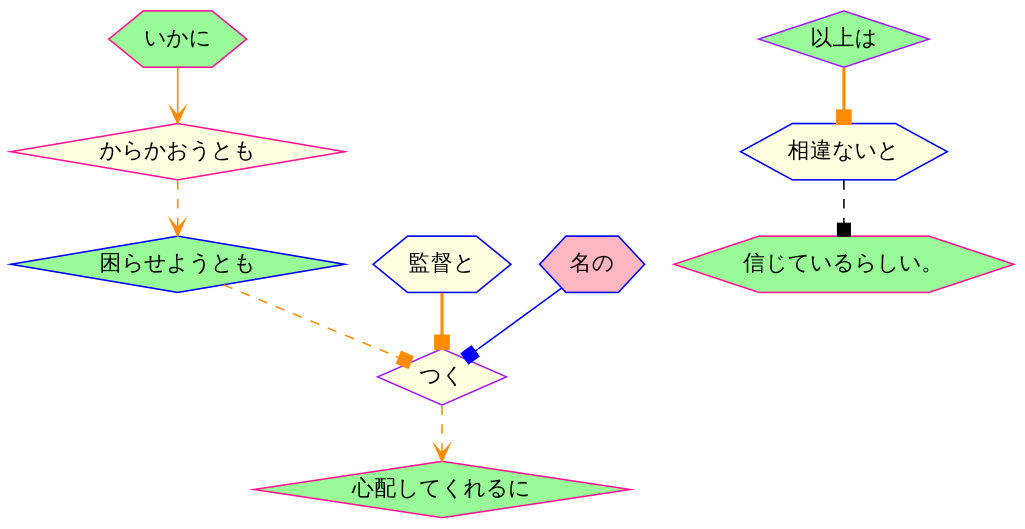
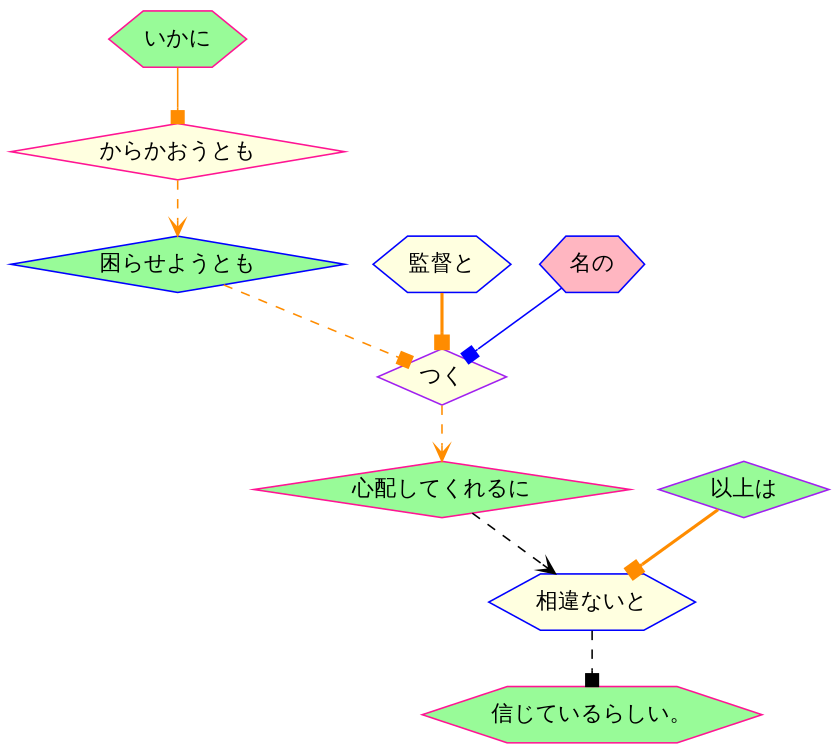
  digraph {
    fontname="JetBrains Mono"
    node [color=deeppink fillcolor=palegreen fontname="JetBrains Mono" shape=hexagon style=filled]
    edge [arrowhead=box color=darkorange fontname="JetBrains Mono" style=dashed]
    n1 [label="いかに"]
    n2 [fillcolor=lightyellow label="からかおうとも" shape=diamond]
    n3 [color=blue label="困らせようとも" shape=diamond]
    n4 [color=purple fillcolor=lightyellow label="つく" shape=diamond]
    n5 [label="心配してくれるに" shape=diamond]
    n6 [color=blue fillcolor=lightyellow label="監督と"]
    n7 [color=blue fillcolor=lightpink label="名の"]
    n8 [color=purple label="以上は" shape=diamond]
    n9 [color=blue fillcolor=lightyellow label="相違ないと"]
    n10 [label="信じているらしい。"]
-   n1 -> n2 [arrowhead=vee style=solid]
+   n1 -> n2 [style=solid]
    n2 -> n3 [arrowhead=vee]
    n3 -> n4
    n4 -> n5 [arrowhead=vee]
+   n5 -> n9 [arrowhead=vee color=black]
    n6 -> n4 [style=bold]
    n7 -> n4 [color=blue style=solid]
    n8 -> n9 [style=bold]
    n9 -> n10 [color=black]
  }
